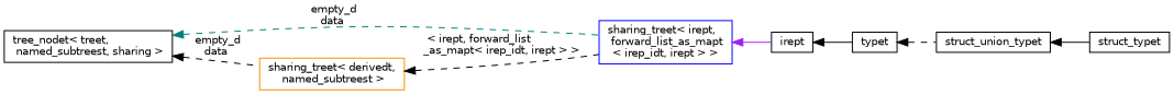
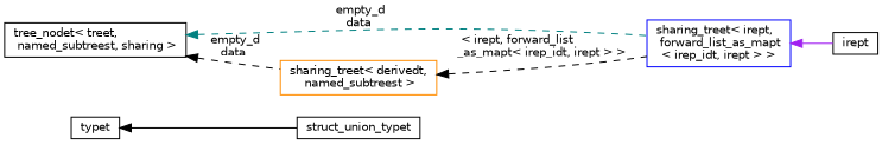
  digraph {
    rankdir=LR
    node [color=black fontname=Helvetica fontsize=10 shape=record]
    edge [color=black dir=back fontname=Helvetica fontsize=10 labelfontname=Helvetica labelfontsize=10 style=solid]
-   n1 [height=0.2 label=struct_typet width=0.4]
    n2 [height=0.2 label=struct_union_typet width=0.4]
    n3 [height=0.2 label=typet width=0.4]
    n4 [height=0.2 label=irept width=0.4]
    n5 [color=blue height=0.2 label="sharing_treet\< irept,\l forward_list_as_mapt\l\< irep_idt, irept \> \>" width=0.4]
    n6 [height=0.2 label="tree_nodet\< treet,\l named_subtreest, sharing \>" width=0.4]
    n7 [color=darkorange height=0.2 label="sharing_treet\< derivedt,\l named_subtreest \>" width=0.4]
-   n2 -> n1
-   n3 -> n2 [style=dashed]
-   n4 -> n3
+   n3 -> n2
    n5 -> n4 [color=purple]
    n6 -> n5 [color=teal label=" empty_d\ndata" style=dashed]
    n6 -> n7 [label=" empty_d\ndata" style=dashed]
    n7 -> n5 [label=" \< irept, forward_list\l_as_mapt\< irep_idt, irept \> \>" style=dashed]
  }
